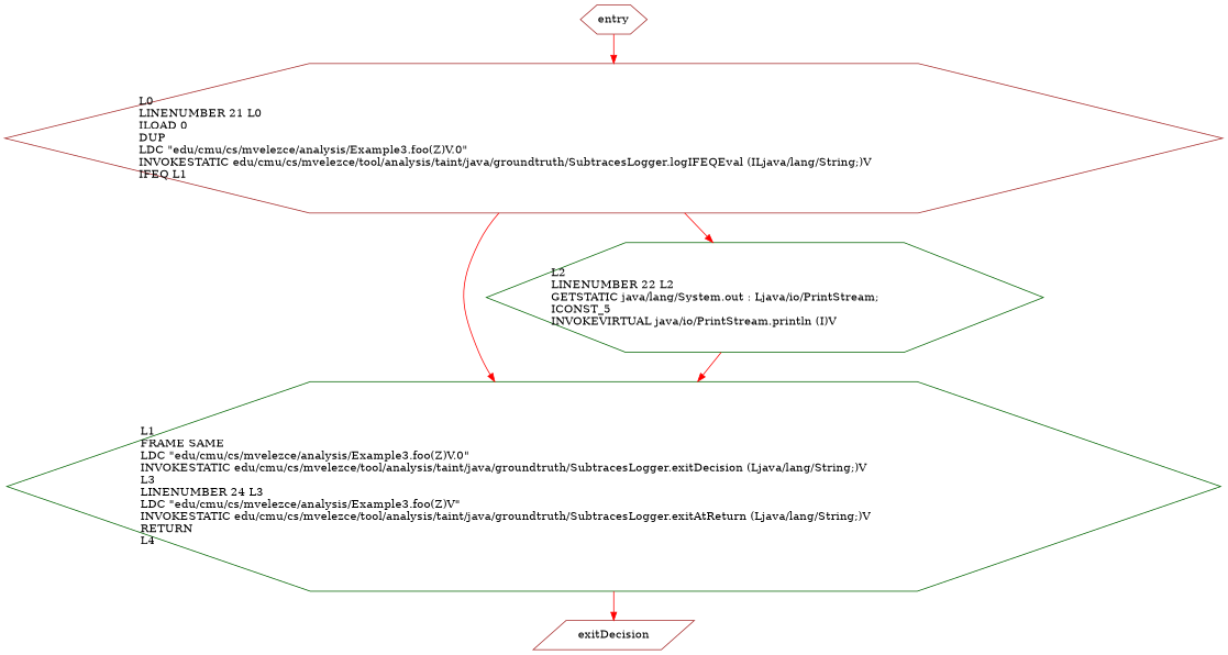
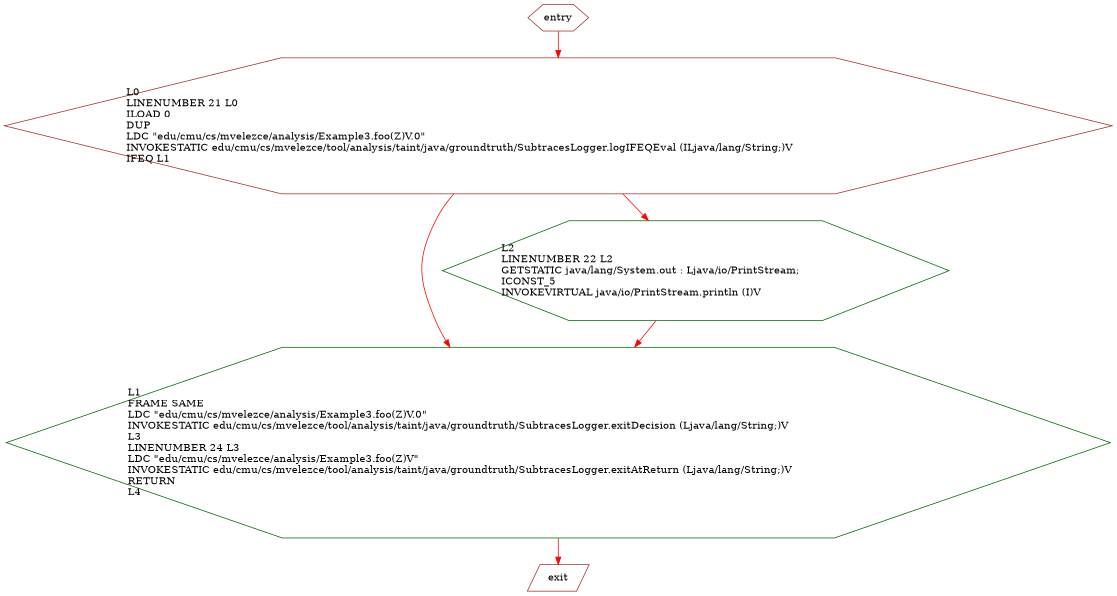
  digraph {
    node [shape=hexagon color=brown]
    edge [color=red]
    n1 [label="L0\lLINENUMBER 21 L0\lILOAD 0\lDUP\lLDC \"edu/cmu/cs/mvelezce/analysis/Example3.foo(Z)V.0\"\lINVOKESTATIC edu/cmu/cs/mvelezce/tool/analysis/taint/java/groundtruth/SubtracesLogger.logIFEQEval (ILjava/lang/String;)V\lIFEQ L1\l"]
    n2 [label="L1\lFRAME SAME\lLDC \"edu/cmu/cs/mvelezce/analysis/Example3.foo(Z)V.0\"\lINVOKESTATIC edu/cmu/cs/mvelezce/tool/analysis/taint/java/groundtruth/SubtracesLogger.exitDecision (Ljava/lang/String;)V\lL3\lLINENUMBER 24 L3\lLDC \"edu/cmu/cs/mvelezce/analysis/Example3.foo(Z)V\"\lINVOKESTATIC edu/cmu/cs/mvelezce/tool/analysis/taint/java/groundtruth/SubtracesLogger.exitAtReturn (Ljava/lang/String;)V\lRETURN\lL4\l" color=darkgreen]
    n3 [label="L2\lLINENUMBER 22 L2\lGETSTATIC java/lang/System.out : Ljava/io/PrintStream;\lICONST_5\lINVOKEVIRTUAL java/io/PrintStream.println (I)V\l" color=darkgreen]
-   exit [shape=parallelogram label=exitDecision]
+   exit [shape=parallelogram]
    entry
    n1 -> n2
    n1 -> n3
    n2 -> exit
    n3 -> n2
    entry -> n1
  }
